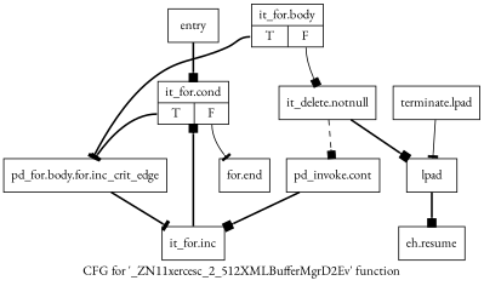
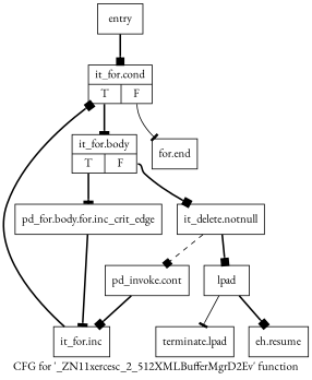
  digraph {
    fontname="EB Garamond"
    label="CFG for '_ZN11xercesc_2_512XMLBufferMgrD2Ev' function"
    node [fontname="EB Garamond" shape=record]
    edge [arrowhead=box fontname="EB Garamond" style=bold]
    n1 [label="{entry}"]
    n2 [label="{it_for.cond|{<s0>T|<s1>F}}"]
    n3 [label="{it_for.body|{<s0>T|<s1>F}}"]
    n4 [label="{for.end}"]
    n5 [label="{pd_for.body.for.inc_crit_edge}"]
    n6 [label="{it_delete.notnull}"]
    n7 [label="{it_for.inc}"]
    n8 [label="{pd_invoke.cont}"]
    n9 [label="{lpad}"]
    n10 [label="{eh.resume}"]
    n11 [label="{terminate.lpad}"]
    n1 -> n2
-   n2 -> n5 [arrowhead=tee tailport=s0]
+   n2 -> n3 [arrowhead=tee tailport=s0]
    n2 -> n4 [arrowhead=tee style=solid tailport=s1]
    n3 -> n5 [arrowhead=tee tailport=s0]
-   n3 -> n6 [style=solid tailport=s1]
+   n3 -> n6 [tailport=s1]
    n5 -> n7 [arrowhead=tee]
    n6 -> n8 [style=dashed]
    n6 -> n9
    n7 -> n2
    n8 -> n7
    n9 -> n10
-   n11 -> n9 [arrowhead=tee style=solid]
+   n9 -> n11 [arrowhead=tee style=solid]
  }
